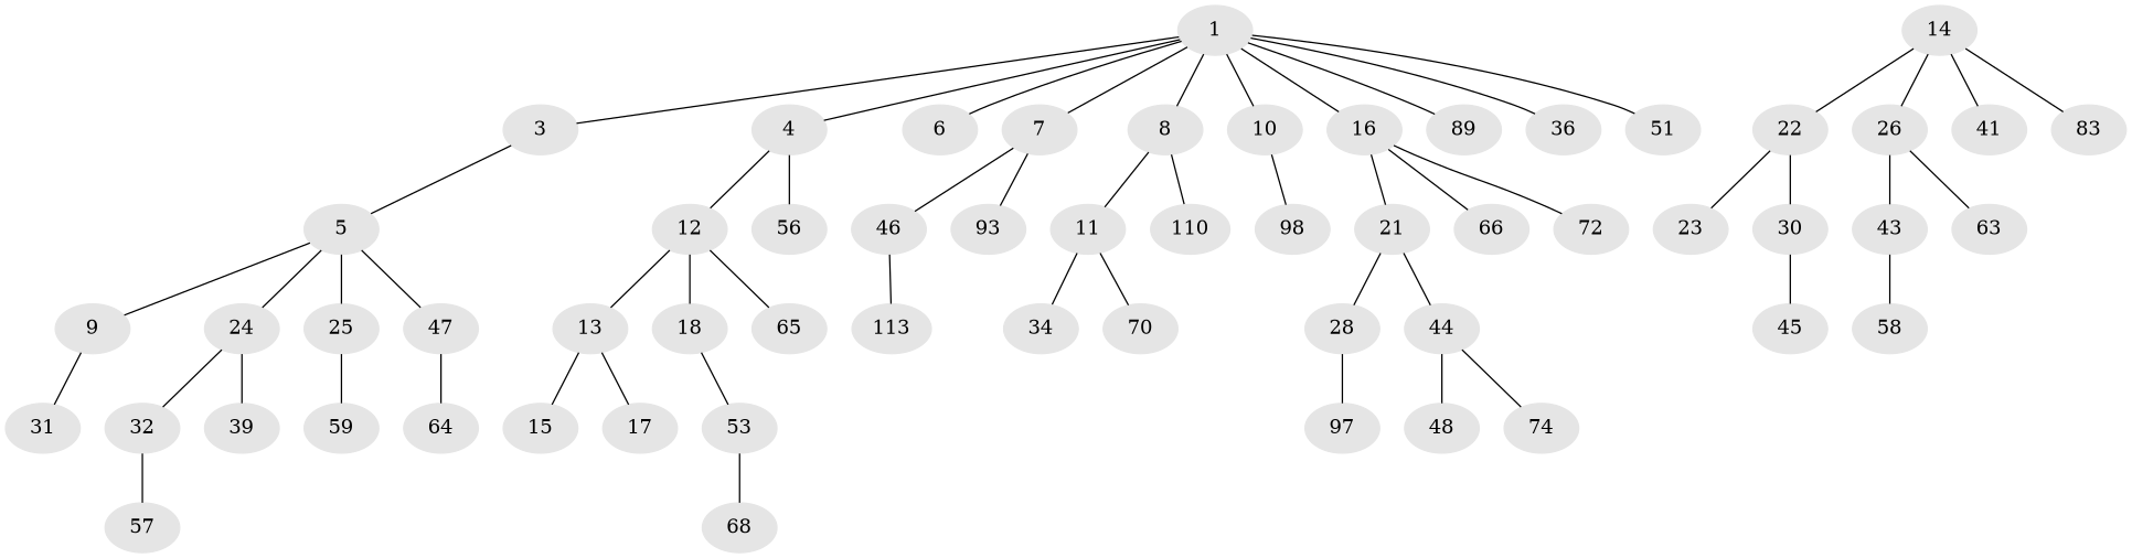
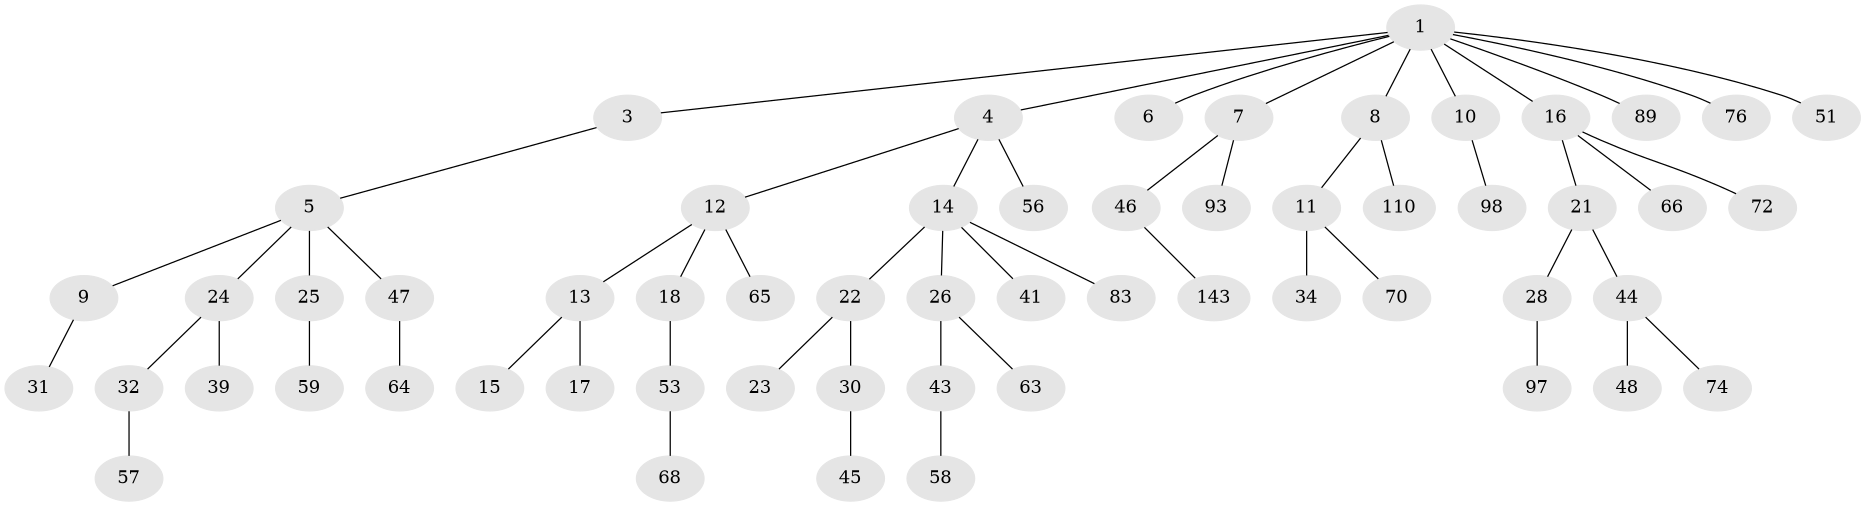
  graph {
    node [color=gray90 style=filled]
    1 [super="+2"]
    3 [super="+116+33"]
    4 [super="+92+40"]
    6
    7
    8
    10 [super="+62"]
    16 [super="+37"]
    n9 [label=89]
-   36 [super="+77"]
+   36 [super="+77" label=76]
    51 [super="+91+78"]
    5 [super="+20+75"]
    12
    14 [super="+27"]
    56
    46
    93
    11
    110
    98
    21 [super="+103"]
    66
    72
    9
    24 [super="+29"]
    25
    47 [super="+73"]
    13
    18 [super="+38+55"]
    65 [super="+69+80"]
    22 [super="+61"]
    26
    41
    83
    31
    32 [super="+107+60"]
    39 [super="+52"]
    59
    64
-   113 [super="+114"]
+   113 [super="+114" label=143]
    34
    70 [super="+86"]
    15 [super="+102"]
    17 [super="+76+117"]
    53 [super="+89"]
    23 [super="+42"]
    30 [super="+35"]
    43 [super="+71"]
    63
    28 [super="+54"]
    44
    68
    97
    48 [super="+101"]
    74
    45
    57
    58
    1 -- 3
    1 -- 4
    1 -- 6
    1 -- 7
    1 -- 8
    1 -- 10
    1 -- 16
    1 -- n9
    1 -- 36
    1 -- 51
    3 -- 5
    4 -- 12
+   4 -- 14
    4 -- 56
    7 -- 46
    7 -- 93
    8 -- 11
    8 -- 110
    10 -- 98
    16 -- 21
    16 -- 66
    16 -- 72
    5 -- 9
    5 -- 24
    5 -- 25
    5 -- 47
    12 -- 13
    12 -- 18
    12 -- 65
    14 -- 22
    14 -- 26
    14 -- 41
    14 -- 83
    46 -- 113
    11 -- 34
    11 -- 70
    21 -- 28
    21 -- 44
    9 -- 31
    24 -- 32
    24 -- 39
    25 -- 59
    47 -- 64
    13 -- 15
    13 -- 17
    18 -- 53
    22 -- 23
    22 -- 30
    26 -- 43
    26 -- 63
    32 -- 57
    53 -- 68
    30 -- 45
    43 -- 58
    28 -- 97
    44 -- 48
    44 -- 74
  }
